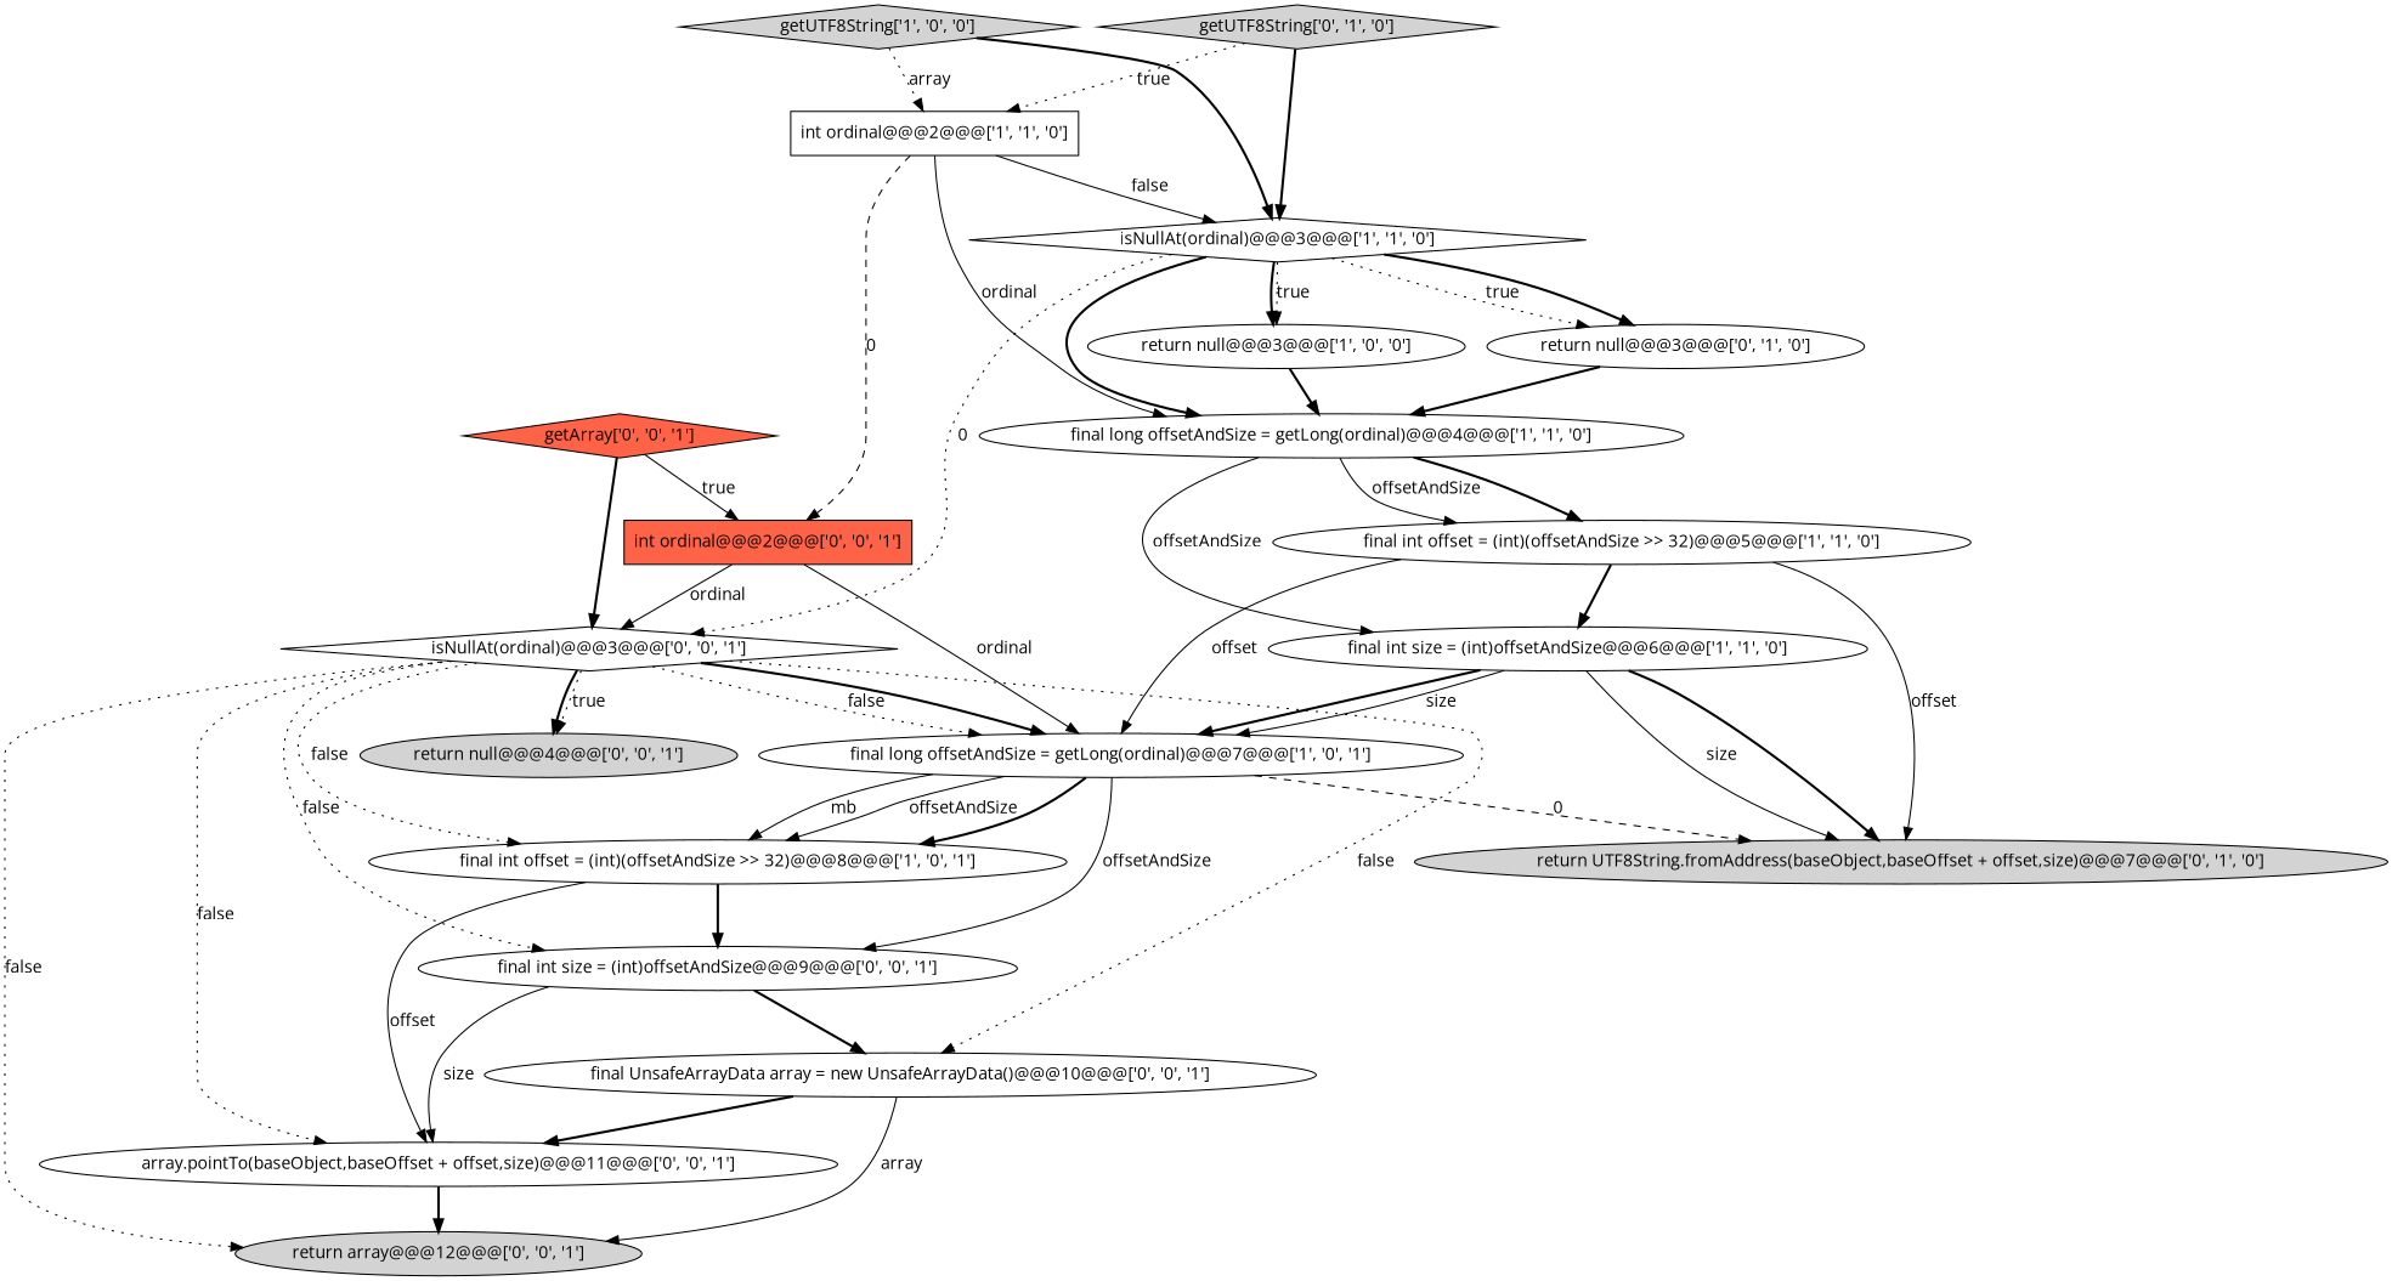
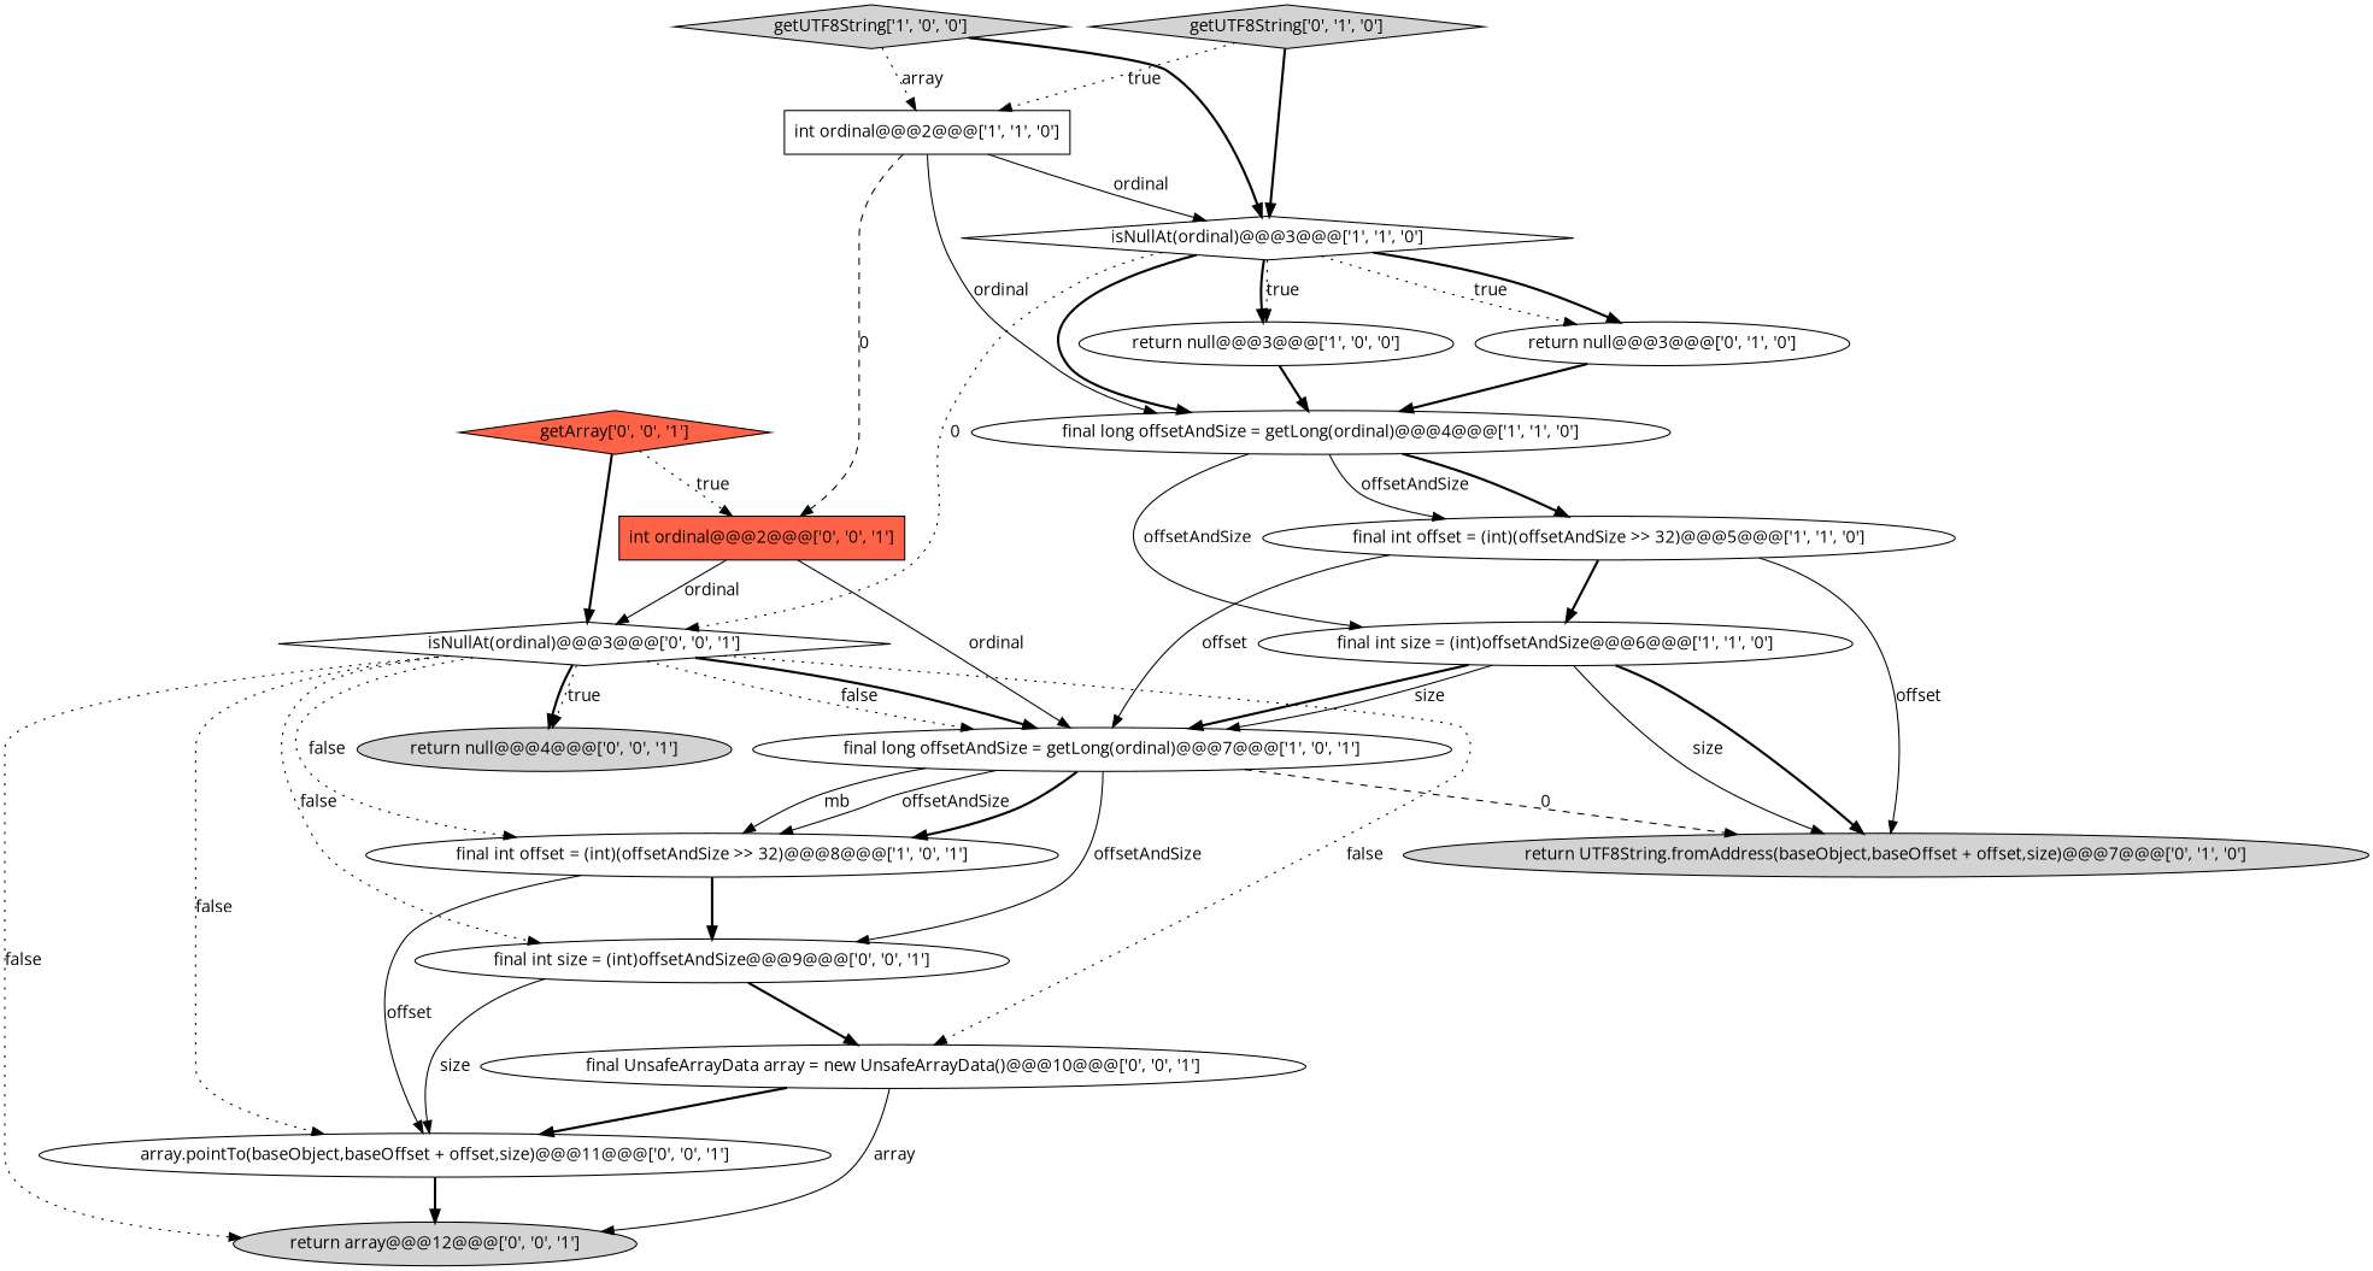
  digraph {
    fontname="Open Sans"
    node [fillcolor=white fontname="Open Sans" shape=ellipse style=filled]
    edge [fontname="Open Sans" style=bold]
    n1 [fillcolor=tomato label="int ordinal@@@2@@@['0', '0', '1']" shape=box]
    n2 [label="isNullAt(ordinal)@@@3@@@['0', '0', '1']" shape=diamond]
    n3 [label="final long offsetAndSize = getLong(ordinal)@@@7@@@['1', '0', '1']"]
    n4 [fillcolor=lightgray label="return null@@@4@@@['0', '0', '1']"]
    n5 [label="final int size = (int)offsetAndSize@@@9@@@['0', '0', '1']"]
    n6 [label="final UnsafeArrayData array = new UnsafeArrayData()@@@10@@@['0', '0', '1']"]
    n7 [label="array.pointTo(baseObject,baseOffset + offset,size)@@@11@@@['0', '0', '1']"]
    n8 [fillcolor=lightgray label="return array@@@12@@@['0', '0', '1']"]
    n9 [label="final int offset = (int)(offsetAndSize >> 32)@@@8@@@['1', '0', '1']"]
    n10 [fillcolor=lightgray label="return UTF8String.fromAddress(baseObject,baseOffset + offset,size)@@@7@@@['0', '1', '0']"]
    n11 [label="int ordinal@@@2@@@['1', '1', '0']" shape=box]
    n12 [label="final long offsetAndSize = getLong(ordinal)@@@4@@@['1', '1', '0']"]
    n13 [label="isNullAt(ordinal)@@@3@@@['1', '1', '0']" shape=diamond]
    n14 [label="final int offset = (int)(offsetAndSize >> 32)@@@5@@@['1', '1', '0']"]
    n15 [label="final int size = (int)offsetAndSize@@@6@@@['1', '1', '0']"]
    n16 [label="return null@@@3@@@['1', '0', '0']"]
    n17 [label="return null@@@3@@@['0', '1', '0']"]
    n18 [fillcolor=lightgray label="getUTF8String['0', '1', '0']" shape=diamond]
    n19 [fillcolor=tomato label="getArray['0', '0', '1']" shape=diamond]
    n20 [fillcolor=lightgray label="getUTF8String['1', '0', '0']" shape=diamond]
    n1 -> n2 [label=ordinal style=solid]
    n1 -> n3 [label=ordinal style=solid]
    n2 -> n3 [label=false style=dotted]
    n2 -> n3
    n2 -> n4 [label=true style=dotted]
    n2 -> n4
    n2 -> n5 [label=false style=dotted]
    n2 -> n6 [label=false style=dotted]
    n2 -> n7 [label=false style=dotted]
    n2 -> n8 [label=false style=dotted]
    n2 -> n9 [label=false style=dotted]
    n3 -> n5 [label=offsetAndSize style=solid]
    n3 -> n9 [label=mb style=solid]
    n3 -> n9 [label=offsetAndSize style=solid]
    n3 -> n9
    n3 -> n10 [label=0 style=dashed]
    n5 -> n6
    n5 -> n7 [label=size style=solid]
    n6 -> n7
    n6 -> n8 [label=array style=solid]
    n7 -> n8
    n9 -> n5
    n9 -> n7 [label=offset style=solid]
    n11 -> n1 [label=0 style=dashed]
    n11 -> n12 [label=ordinal style=solid]
-   n11 -> n13 [label=false style=solid]
+   n11 -> n13 [label=ordinal style=solid]
    n12 -> n14
    n12 -> n14 [label=offsetAndSize style=solid]
    n12 -> n15 [label=offsetAndSize style=solid]
    n13 -> n2 [label=0 style=dotted]
    n13 -> n12
    n13 -> n16 [label=true style=dotted]
    n13 -> n16
    n13 -> n17
    n13 -> n17 [label=true style=dotted]
    n14 -> n3 [label=offset style=solid]
    n14 -> n10 [label=offset style=solid]
    n14 -> n15
    n15 -> n3
    n15 -> n3 [label=size style=solid]
    n15 -> n10
    n15 -> n10 [label=size style=solid]
    n16 -> n12
    n17 -> n12
    n18 -> n11 [label=true style=dotted]
    n18 -> n13
-   n19 -> n1 [label=true style=solid]
+   n19 -> n1 [label=true style=dotted]
    n19 -> n2
    n20 -> n11 [label=array style=dotted]
    n20 -> n13
  }
